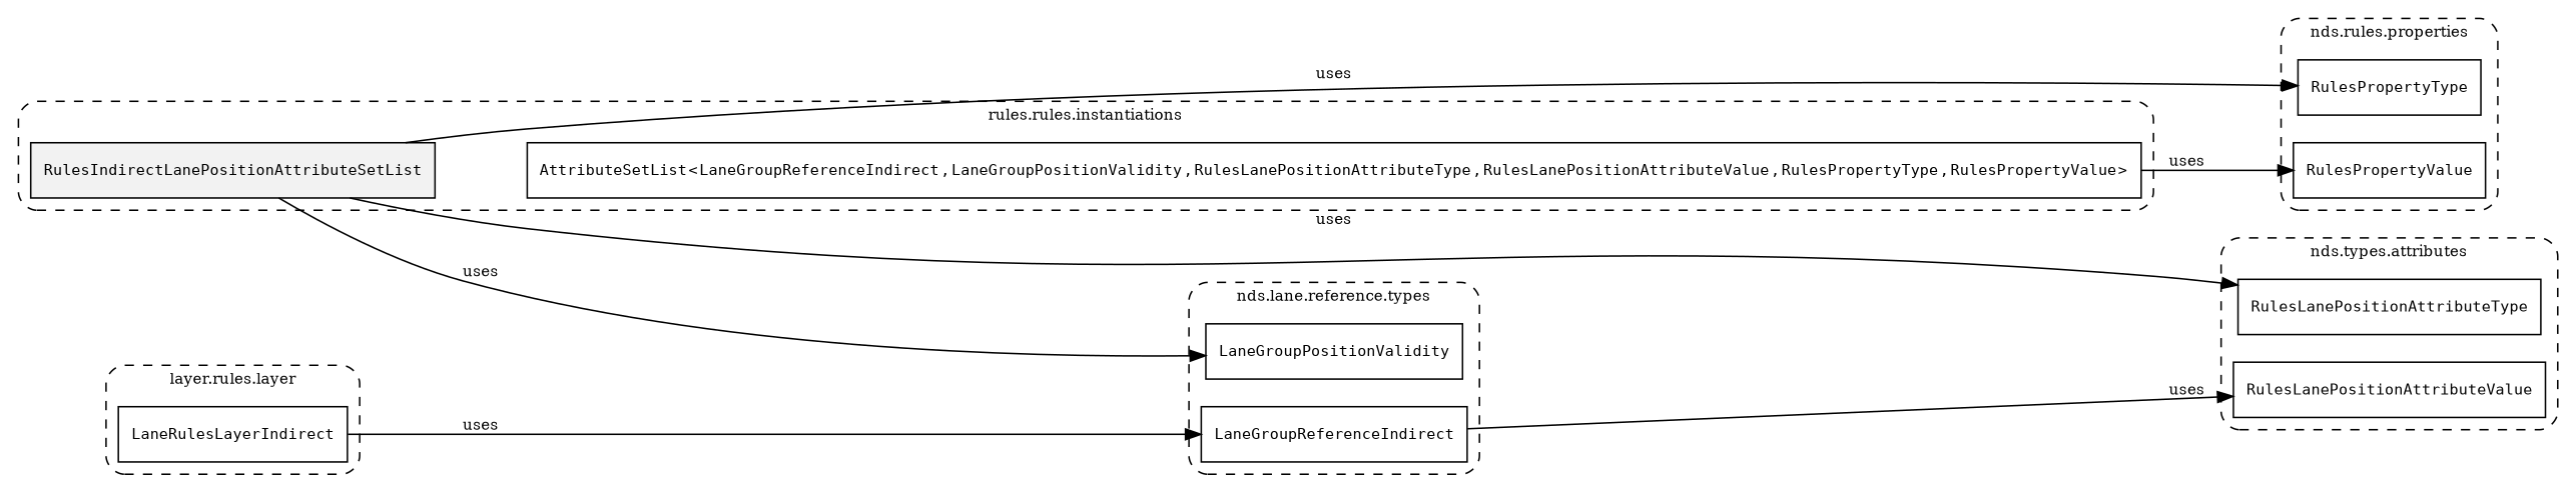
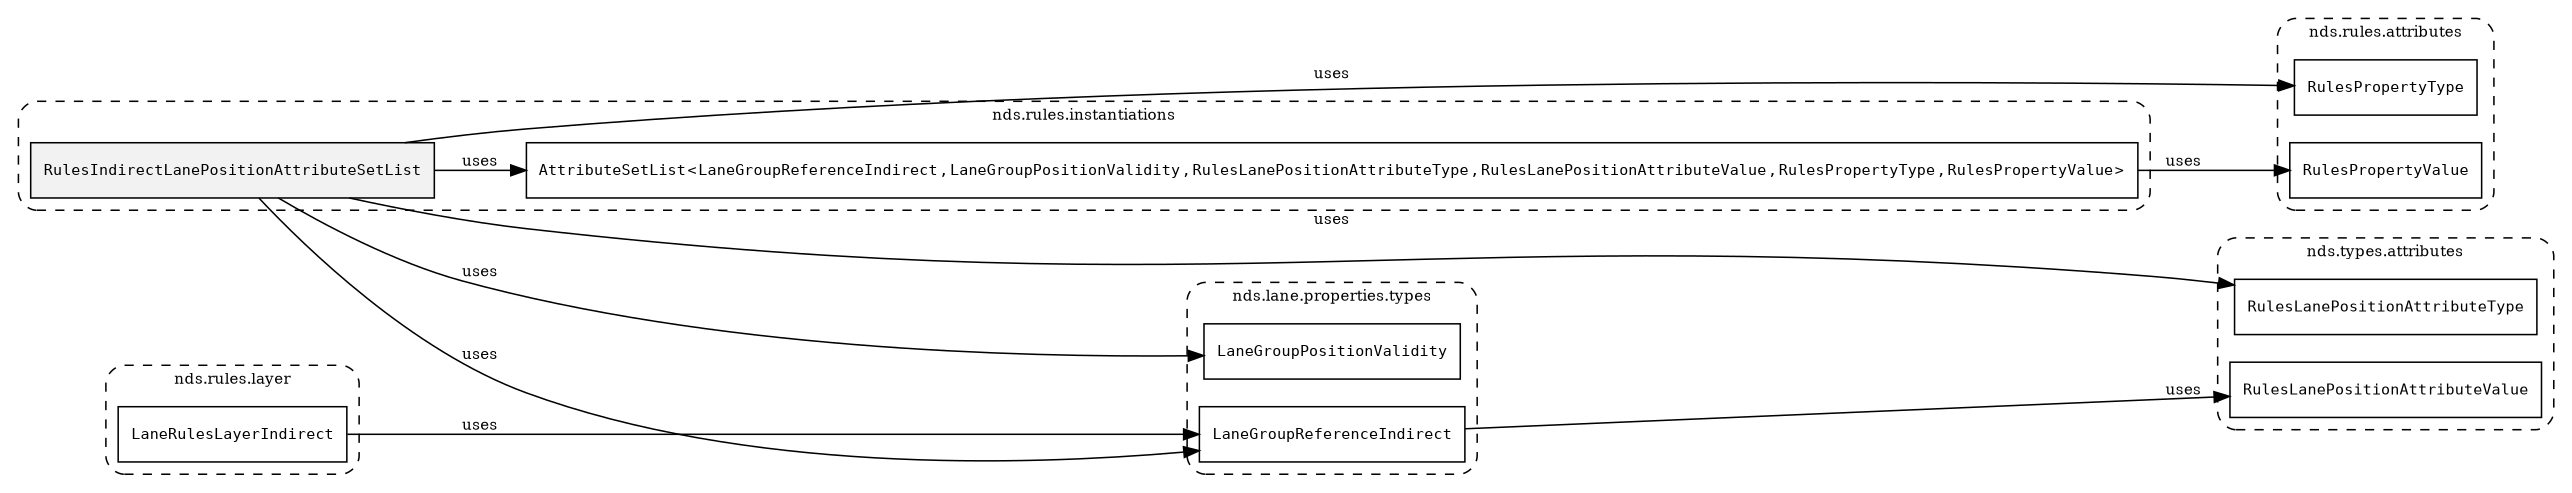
  digraph {
    fontsize=10
    rankdir=LR
    node [fontsize=10 shape=box]
    edge [fontsize=10]
    n1 [fillcolor="#0000000D" label=<<font face="monospace"><table align="center" border="0" cellspacing="0" cellpadding="0"><tr><td href="../../../content/packages/nds.rules.instantiations.html#InstantiateType-RulesIndirectLanePositionAttributeSetList" title="InstantiateType defined in nds.rules.instantiations">RulesIndirectLanePositionAttributeSetList</td></tr></table></font>> style=filled]
    n2 [label=<<font face="monospace"><table align="center" border="0" cellspacing="0" cellpadding="0"><tr><td href="../../../content/packages/nds.core.attributemap.html#Structure-AttributeSetList" title="Structure defined in nds.core.attributemap">AttributeSetList</td><td>&lt;</td><td><table align="center" border="0" cellspacing="0" cellpadding="0"><tr><td href="../../../content/packages/nds.lane.reference.types.html#Structure-LaneGroupReferenceIndirect" title="Structure defined in nds.lane.reference.types">LaneGroupReferenceIndirect</td></tr></table></td><td>,</td><td><table align="center" border="0" cellspacing="0" cellpadding="0"><tr><td href="../../../content/packages/nds.lane.reference.types.html#Structure-LaneGroupPositionValidity" title="Structure defined in nds.lane.reference.types">LaneGroupPositionValidity</td></tr></table></td><td>,</td><td><table align="center" border="0" cellspacing="0" cellpadding="0"><tr><td href="../../../content/packages/nds.rules.attributes.html#Enum-RulesLanePositionAttributeType" title="Enum defined in nds.rules.attributes">RulesLanePositionAttributeType</td></tr></table></td><td>,</td><td><table align="center" border="0" cellspacing="0" cellpadding="0"><tr><td href="../../../content/packages/nds.rules.attributes.html#Choice-RulesLanePositionAttributeValue" title="Choice defined in nds.rules.attributes">RulesLanePositionAttributeValue</td></tr></table></td><td>,</td><td><table align="center" border="0" cellspacing="0" cellpadding="0"><tr><td href="../../../content/packages/nds.rules.properties.html#Structure-RulesPropertyType" title="Structure defined in nds.rules.properties">RulesPropertyType</td></tr></table></td><td>,</td><td><table align="center" border="0" cellspacing="0" cellpadding="0"><tr><td href="../../../content/packages/nds.rules.properties.html#Structure-RulesPropertyValue" title="Structure defined in nds.rules.properties">RulesPropertyValue</td></tr></table></td><td>&gt;</td></tr></table></font>>]
    n3 [label=<<font face="monospace"><table align="center" border="0" cellspacing="0" cellpadding="0"><tr><td href="../../../content/packages/nds.lane.reference.types.html#Structure-LaneGroupReferenceIndirect" title="Structure defined in nds.lane.reference.types">LaneGroupReferenceIndirect</td></tr></table></font>>]
    n4 [label=<<font face="monospace"><table align="center" border="0" cellspacing="0" cellpadding="0"><tr><td href="../../../content/packages/nds.lane.reference.types.html#Structure-LaneGroupPositionValidity" title="Structure defined in nds.lane.reference.types">LaneGroupPositionValidity</td></tr></table></font>>]
    n5 [label=<<font face="monospace"><table align="center" border="0" cellspacing="0" cellpadding="0"><tr><td href="../../../content/packages/nds.rules.attributes.html#Enum-RulesLanePositionAttributeType" title="Enum defined in nds.rules.attributes">RulesLanePositionAttributeType</td></tr></table></font>>]
    n6 [label=<<font face="monospace"><table align="center" border="0" cellspacing="0" cellpadding="0"><tr><td href="../../../content/packages/nds.rules.attributes.html#Choice-RulesLanePositionAttributeValue" title="Choice defined in nds.rules.attributes">RulesLanePositionAttributeValue</td></tr></table></font>>]
    n7 [label=<<font face="monospace"><table align="center" border="0" cellspacing="0" cellpadding="0"><tr><td href="../../../content/packages/nds.rules.properties.html#Structure-RulesPropertyType" title="Structure defined in nds.rules.properties">RulesPropertyType</td></tr></table></font>>]
    n8 [label=<<font face="monospace"><table align="center" border="0" cellspacing="0" cellpadding="0"><tr><td href="../../../content/packages/nds.rules.properties.html#Structure-RulesPropertyValue" title="Structure defined in nds.rules.properties">RulesPropertyValue</td></tr></table></font>>]
    n9 [label=<<font face="monospace"><table align="center" border="0" cellspacing="0" cellpadding="0"><tr><td href="../../../content/packages/nds.rules.layer.html#Structure-LaneRulesLayerIndirect" title="Structure defined in nds.rules.layer">LaneRulesLayerIndirect</td></tr></table></font>>]
    subgraph cluster_1 {
-     label="rules.rules.instantiations"
+     label="nds.rules.instantiations"
      style="dashed, rounded"
      n1
      n2
    }
    subgraph cluster_2 {
-     label="nds.lane.reference.types"
+     label="nds.lane.properties.types"
      style="dashed, rounded"
      n3
      n4
    }
    subgraph cluster_3 {
      label="nds.types.attributes"
      style="dashed, rounded"
      n5
      n6
    }
    subgraph cluster_4 {
-     label="nds.rules.properties"
+     label="nds.rules.attributes"
      style="dashed, rounded"
      n7
      n8
    }
    subgraph cluster_5 {
-     label="layer.rules.layer"
+     label="nds.rules.layer"
      style="dashed, rounded"
      n9
    }
+   n1 -> n2 [label=uses]
+   n1 -> n3 [label=uses]
    n1 -> n4 [label=uses]
    n1 -> n5 [label=uses]
    n1 -> n7 [label=uses]
    n2 -> n8 [label=uses]
    n3 -> n6 [label=uses]
    n9 -> n3 [label=uses]
  }
